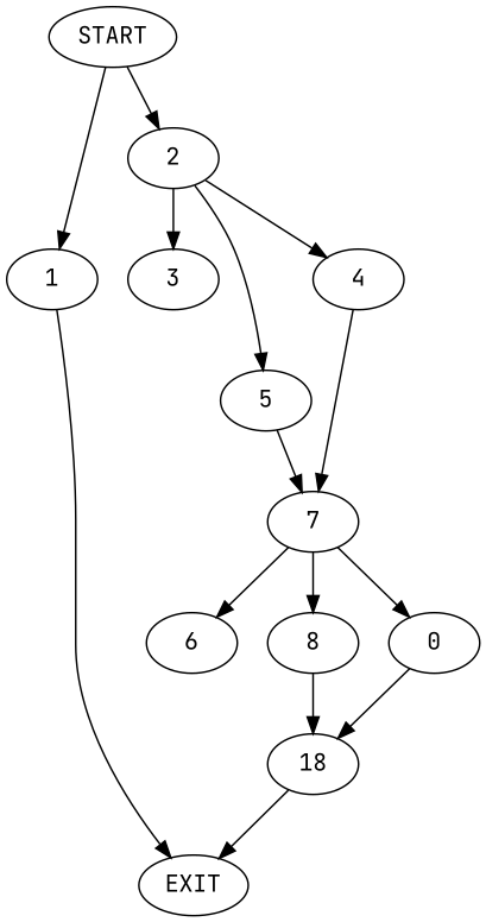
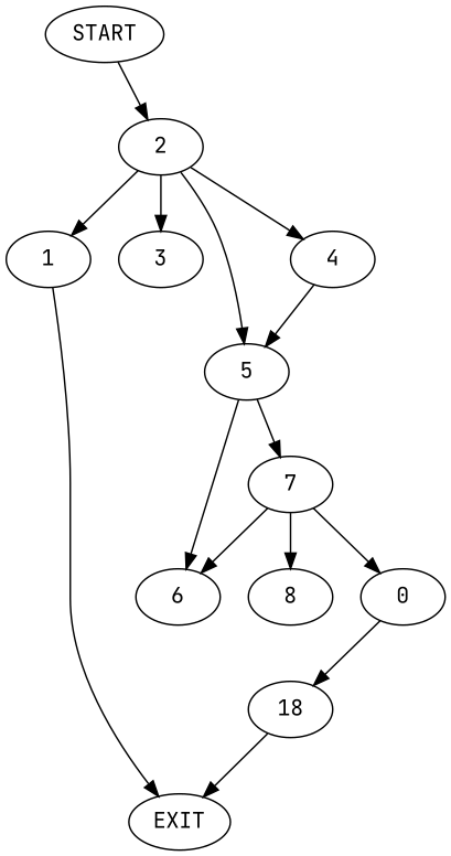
  digraph {
    fontname="JetBrains Mono"
    node [fontname="JetBrains Mono"]
    edge [fontname="JetBrains Mono"]
    n1 [label=START]
    1
    2
    n4 [label=EXIT]
    3
    4
    5
    6
    7
    8
    n11 [label=0]
    n12 [label=18]
-   n1 -> 1
+   2 -> 1
    n1 -> 2
    1 -> n4
    2 -> 3
    2 -> 4
    2 -> 5
-   4 -> 7
+   4 -> 5
+   5 -> 6
    5 -> 7
    7 -> 6
    7 -> 8
    7 -> n11
-   8 -> n12
    n11 -> n12
    n12 -> n4
  }
